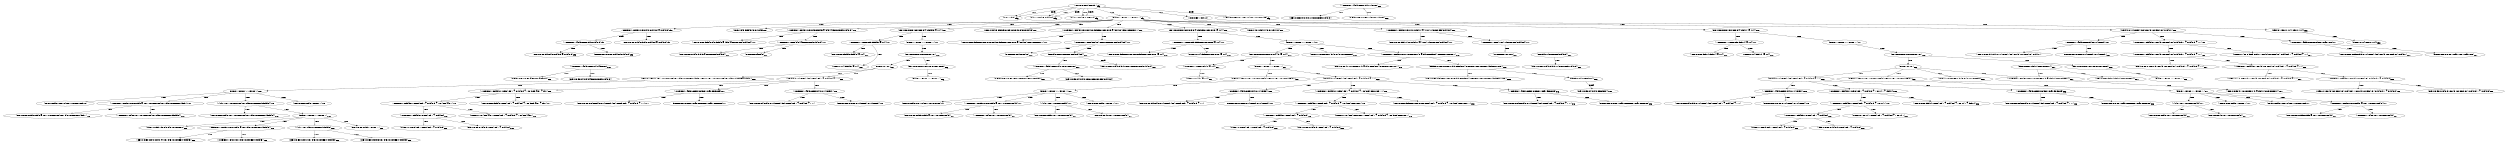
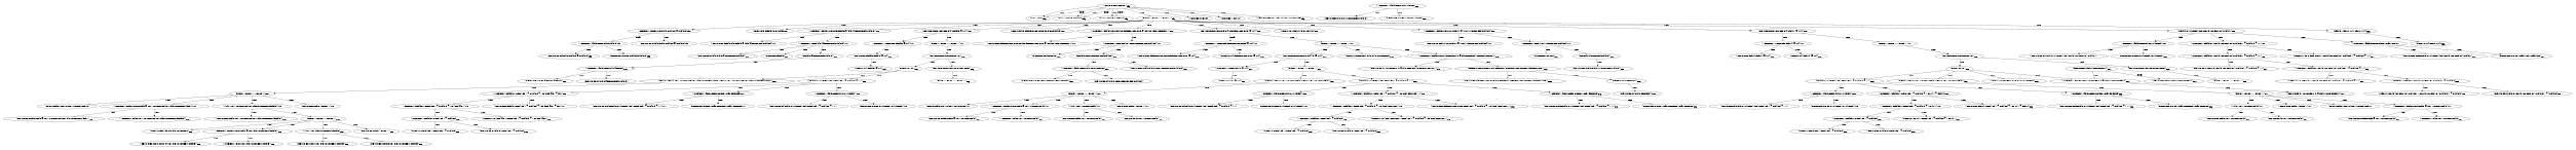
  digraph {
    fontname="DejaVu Sans"
    node [fontname="DejaVu Sans"]
    edge [arrowhead=dot fontname="DejaVu Sans"]
    n1 [label=<(METHOD,resolveEntity)<SUB>196</SUB>>]
    n2 [label=<(PARAM,this)<SUB>196</SUB>>]
    n3 [label=<(PARAM,String publicId)<SUB>196</SUB>>]
    n4 [label=<(PARAM,String systemId)<SUB>196</SUB>>]
    n5 [label=<(BLOCK,&lt;empty&gt;,&lt;empty&gt;)<SUB>197</SUB>>]
+   n6 [label=<(MODIFIER,PUBLIC)>]
    n7 [label=<(MODIFIER,VIRTUAL)>]
    n8 [label=<(METHOD_RETURN,org.xml.sax.InputSource)<SUB>196</SUB>>]
    n9 [label=<(&lt;operator&gt;.assignment,this.publicId = publicId)<SUB>198</SUB>>]
    n10 [label=<(LOCAL,File dtdFile: java.io.File)<SUB>200</SUB>>]
    n11 [label=<(&lt;operator&gt;.assignment,File dtdFile = (File) fileDTDs.get(publicId))<SUB>200</SUB>>]
    n12 [label=<(CONTROL_STRUCTURE,IF,if (dtdFile != null))<SUB>201</SUB>>]
    n13 [label=<(LOCAL,String dtdResourceName: java.lang.String)<SUB>211</SUB>>]
    n14 [label=<(&lt;operator&gt;.assignment,String dtdResourceName = (String) resourceDTDs....)<SUB>211</SUB>>]
    n15 [label=<(CONTROL_STRUCTURE,IF,if (dtdResourceName != null))<SUB>212</SUB>>]
    n16 [label=<(LOCAL,URL dtdUrl: java.net.URL)<SUB>221</SUB>>]
    n17 [label=<(&lt;operator&gt;.assignment,URL dtdUrl = (URL) urlDTDs.get(publicId))<SUB>221</SUB>>]
    n18 [label=<(CONTROL_STRUCTURE,IF,if (dtdUrl != null))<SUB>222</SUB>>]
    n19 [label=<(log,this.owningTask.log(&quot;Could not resolve ( public...)<SUB>233</SUB>>]
    n20 [label=<(RETURN,return null;,return null;)<SUB>236</SUB>>]
    n21 [label=<(&lt;operator&gt;.fieldAccess,this.publicId)<SUB>198</SUB>>]
    n22 [label=<(IDENTIFIER,publicId,this.publicId = publicId)<SUB>198</SUB>>]
    n23 [label=<(IDENTIFIER,dtdFile,File dtdFile = (File) fileDTDs.get(publicId))<SUB>200</SUB>>]
    n24 [label=<(&lt;operator&gt;.cast,(File) fileDTDs.get(publicId))<SUB>200</SUB>>]
    n25 [label=<(&lt;operator&gt;.notEquals,dtdFile != null)<SUB>201</SUB>>]
    n26 [label=<(BLOCK,&lt;empty&gt;,&lt;empty&gt;)<SUB>201</SUB>>]
    n27 [label=<(IDENTIFIER,dtdResourceName,String dtdResourceName = (String) resourceDTDs....)<SUB>211</SUB>>]
    n28 [label=<(&lt;operator&gt;.cast,(String) resourceDTDs.get(publicId))<SUB>211</SUB>>]
    n29 [label=<(&lt;operator&gt;.notEquals,dtdResourceName != null)<SUB>212</SUB>>]
    n30 [label=<(BLOCK,&lt;empty&gt;,&lt;empty&gt;)<SUB>212</SUB>>]
    n31 [label=<(IDENTIFIER,dtdUrl,URL dtdUrl = (URL) urlDTDs.get(publicId))<SUB>221</SUB>>]
    n32 [label=<(&lt;operator&gt;.cast,(URL) urlDTDs.get(publicId))<SUB>221</SUB>>]
    n33 [label=<(&lt;operator&gt;.notEquals,dtdUrl != null)<SUB>222</SUB>>]
    n34 [label=<(BLOCK,&lt;empty&gt;,&lt;empty&gt;)<SUB>222</SUB>>]
    n35 [label=<(&lt;operator&gt;.fieldAccess,this.owningTask)<SUB>233</SUB>>]
    n36 [label=<(&lt;operator&gt;.addition,&quot;Could not resolve ( publicId: &quot; + publicId + &quot;...)<SUB>233</SUB>>]
    n37 [label=<(&lt;operator&gt;.fieldAccess,Project.MSG_INFO)<SUB>234</SUB>>]
    n38 [label=<(LITERAL,null,return null;)<SUB>236</SUB>>]
    n39 [label=<(IDENTIFIER,this,this.publicId = publicId)<SUB>198</SUB>>]
    n40 [label=<(FIELD_IDENTIFIER,publicId,publicId)<SUB>198</SUB>>]
    n41 [label=<(TYPE_REF,File,File)<SUB>200</SUB>>]
+   n42 [label=<(get,this.fileDTDs.get(publicId))<SUB>200</SUB>>]
    n43 [label=<(IDENTIFIER,publicId,this.fileDTDs.get(publicId))<SUB>200</SUB>>]
    n44 [label=<(&lt;operator&gt;.fieldAccess,this.fileDTDs)<SUB>200</SUB>>]
    n45 [label=<(IDENTIFIER,this,this.fileDTDs.get(publicId))>]
    n46 [label=<(FIELD_IDENTIFIER,fileDTDs,fileDTDs)<SUB>200</SUB>>]
    n47 [label=<(IDENTIFIER,dtdFile,dtdFile != null)<SUB>201</SUB>>]
    n48 [label=<(LITERAL,null,dtdFile != null)<SUB>201</SUB>>]
    n49 [label=<(CONTROL_STRUCTURE,TRY,try)<SUB>202</SUB>>]
    n50 [label=<(BLOCK,try,try)<SUB>202</SUB>>]
    n51 [label=<(CONTROL_STRUCTURE,CATCH,catch)<SUB>206</SUB>>]
    n52 [label=<(log,this.owningTask.log(&quot;Resolved &quot; + publicId + &quot; ...)<SUB>203</SUB>>]
    n53 [label=<(RETURN,return new InputSource(new FileInputStream(dtdF...,return new InputSource(new FileInputStream(dtdF...)<SUB>205</SUB>>]
    n54 [label=<(BLOCK,&lt;empty&gt;,&lt;empty&gt;)<SUB>206</SUB>>]
    n55 [label=<(&lt;operator&gt;.fieldAccess,this.owningTask)<SUB>203</SUB>>]
    n56 [label=<(&lt;operator&gt;.addition,&quot;Resolved &quot; + publicId + &quot; to local file &quot; + dt...)<SUB>203</SUB>>]
    n57 [label=<(&lt;operator&gt;.fieldAccess,Project.MSG_VERBOSE)<SUB>204</SUB>>]
    n58 [label=<(BLOCK,&lt;empty&gt;,&lt;empty&gt;)<SUB>205</SUB>>]
    n59 [label=<(IDENTIFIER,this,this.owningTask.log(&quot;Resolved &quot; + publicId + &quot; ...)>]
    n60 [label=<(FIELD_IDENTIFIER,owningTask,owningTask)<SUB>203</SUB>>]
    n61 [label=<(&lt;operator&gt;.addition,&quot;Resolved &quot; + publicId + &quot; to local file &quot;)<SUB>203</SUB>>]
    n62 [label=<(IDENTIFIER,dtdFile,&quot;Resolved &quot; + publicId + &quot; to local file &quot; + dt...)<SUB>204</SUB>>]
    n63 [label=<(IDENTIFIER,Project,this.owningTask.log(&quot;Resolved &quot; + publicId + &quot; ...)<SUB>204</SUB>>]
    n64 [label=<(FIELD_IDENTIFIER,MSG_VERBOSE,MSG_VERBOSE)<SUB>204</SUB>>]
    n65 [label=<(&lt;operator&gt;.addition,&quot;Resolved &quot; + publicId)<SUB>203</SUB>>]
    n66 [label=<(LITERAL,&quot; to local file &quot;,&quot;Resolved &quot; + publicId + &quot; to local file &quot;)<SUB>203</SUB>>]
    n67 [label=<(LITERAL,&quot;Resolved &quot;,&quot;Resolved &quot; + publicId)<SUB>203</SUB>>]
    n68 [label=<(IDENTIFIER,publicId,&quot;Resolved &quot; + publicId)<SUB>203</SUB>>]
    n69 [label=<(LOCAL,$obj0: org.xml.sax.InputSource)<SUB>205</SUB>>]
    n70 [label=<(&lt;operator&gt;.assignment,$obj0 = new InputSource(new FileInputStream(dtd...)<SUB>205</SUB>>]
    n71 [label=<(&lt;init&gt;,new InputSource(new FileInputStream(dtdFile)))<SUB>205</SUB>>]
    n72 [label=<(IDENTIFIER,$obj0,&lt;empty&gt;)<SUB>205</SUB>>]
    n73 [label=<(IDENTIFIER,$obj0,$obj0 = new InputSource(new FileInputStream(dtd...)<SUB>205</SUB>>]
    n74 [label=<(&lt;operator&gt;.alloc,new InputSource(new FileInputStream(dtdFile)))<SUB>205</SUB>>]
    n75 [label=<(IDENTIFIER,$obj0,new InputSource(new FileInputStream(dtdFile)))<SUB>205</SUB>>]
    n76 [label=<(BLOCK,&lt;empty&gt;,&lt;empty&gt;)<SUB>205</SUB>>]
    n77 [label=<(LOCAL,$obj1: java.io.FileInputStream)<SUB>205</SUB>>]
    n78 [label=<(&lt;operator&gt;.assignment,$obj1 = new FileInputStream(dtdFile))<SUB>205</SUB>>]
    n79 [label=<(&lt;init&gt;,new FileInputStream(dtdFile))<SUB>205</SUB>>]
    n80 [label=<(IDENTIFIER,$obj1,&lt;empty&gt;)<SUB>205</SUB>>]
    n81 [label=<(IDENTIFIER,$obj1,$obj1 = new FileInputStream(dtdFile))<SUB>205</SUB>>]
    n82 [label=<(&lt;operator&gt;.alloc,new FileInputStream(dtdFile))<SUB>205</SUB>>]
    n83 [label=<(IDENTIFIER,$obj1,new FileInputStream(dtdFile))<SUB>205</SUB>>]
    n84 [label=<(IDENTIFIER,dtdFile,new FileInputStream(dtdFile))<SUB>205</SUB>>]
    n85 [label=<(TYPE_REF,String,String)<SUB>211</SUB>>]
    n86 [label=<(get,this.resourceDTDs.get(publicId))<SUB>211</SUB>>]
    n87 [label=<(&lt;operator&gt;.fieldAccess,this.resourceDTDs)<SUB>211</SUB>>]
    n88 [label=<(IDENTIFIER,publicId,this.resourceDTDs.get(publicId))<SUB>211</SUB>>]
    n89 [label=<(IDENTIFIER,this,this.resourceDTDs.get(publicId))>]
    n90 [label=<(FIELD_IDENTIFIER,resourceDTDs,resourceDTDs)<SUB>211</SUB>>]
    n91 [label=<(IDENTIFIER,dtdResourceName,dtdResourceName != null)<SUB>212</SUB>>]
    n92 [label=<(LITERAL,null,dtdResourceName != null)<SUB>212</SUB>>]
    n93 [label=<(LOCAL,InputStream is: java.io.InputStream)<SUB>213</SUB>>]
    n94 [label=<(&lt;operator&gt;.assignment,InputStream is = this.getClass().getResourceAsS...)<SUB>213</SUB>>]
    n95 [label=<(CONTROL_STRUCTURE,IF,if (is != null))<SUB>214</SUB>>]
    n96 [label=<(IDENTIFIER,is,InputStream is = this.getClass().getResourceAsS...)<SUB>213</SUB>>]
    n97 [label=<(getResourceAsStream,this.getClass().getResourceAsStream(dtdResource...)<SUB>213</SUB>>]
    n98 [label=<(&lt;operator&gt;.notEquals,is != null)<SUB>214</SUB>>]
    n99 [label=<(BLOCK,&lt;empty&gt;,&lt;empty&gt;)<SUB>214</SUB>>]
    n100 [label=<(getClass,this.getClass())<SUB>213</SUB>>]
    n101 [label=<(IDENTIFIER,dtdResourceName,this.getClass().getResourceAsStream(dtdResource...)<SUB>213</SUB>>]
    n102 [label=<(IDENTIFIER,this,this.getClass())<SUB>213</SUB>>]
    n103 [label=<(LITERAL,null,is != null)<SUB>214</SUB>>]
    n104 [label=<(log,this.owningTask.log(&quot;Resolved &quot; + publicId + &quot; ...)<SUB>215</SUB>>]
    n105 [label=<(RETURN,return new InputSource(is);,return new InputSource(is);)<SUB>217</SUB>>]
    n106 [label=<(&lt;operator&gt;.fieldAccess,this.owningTask)<SUB>215</SUB>>]
    n107 [label=<(&lt;operator&gt;.addition,&quot;Resolved &quot; + publicId + &quot; to local resource &quot; ...)<SUB>215</SUB>>]
    n108 [label=<(&lt;operator&gt;.fieldAccess,Project.MSG_VERBOSE)<SUB>216</SUB>>]
    n109 [label=<(BLOCK,&lt;empty&gt;,&lt;empty&gt;)<SUB>217</SUB>>]
    n110 [label=<(IDENTIFIER,this,this.owningTask.log(&quot;Resolved &quot; + publicId + &quot; ...)>]
    n111 [label=<(FIELD_IDENTIFIER,owningTask,owningTask)<SUB>215</SUB>>]
    n112 [label=<(&lt;operator&gt;.addition,&quot;Resolved &quot; + publicId + &quot; to local resource &quot;)<SUB>215</SUB>>]
    n113 [label=<(IDENTIFIER,dtdResourceName,&quot;Resolved &quot; + publicId + &quot; to local resource &quot; ...)<SUB>216</SUB>>]
    n114 [label=<(IDENTIFIER,Project,this.owningTask.log(&quot;Resolved &quot; + publicId + &quot; ...)<SUB>216</SUB>>]
    n115 [label=<(FIELD_IDENTIFIER,MSG_VERBOSE,MSG_VERBOSE)<SUB>216</SUB>>]
    n116 [label=<(&lt;operator&gt;.addition,&quot;Resolved &quot; + publicId)<SUB>215</SUB>>]
    n117 [label=<(LITERAL,&quot; to local resource &quot;,&quot;Resolved &quot; + publicId + &quot; to local resource &quot;)<SUB>215</SUB>>]
    n118 [label=<(LITERAL,&quot;Resolved &quot;,&quot;Resolved &quot; + publicId)<SUB>215</SUB>>]
    n119 [label=<(IDENTIFIER,publicId,&quot;Resolved &quot; + publicId)<SUB>215</SUB>>]
    n120 [label=<(LOCAL,$obj2: org.xml.sax.InputSource)<SUB>217</SUB>>]
    n121 [label=<(&lt;operator&gt;.assignment,$obj2 = new InputSource(is))<SUB>217</SUB>>]
    n122 [label=<(&lt;init&gt;,new InputSource(is))<SUB>217</SUB>>]
    n123 [label=<(IDENTIFIER,$obj2,&lt;empty&gt;)<SUB>217</SUB>>]
    n124 [label=<(IDENTIFIER,$obj2,$obj2 = new InputSource(is))<SUB>217</SUB>>]
    n125 [label=<(&lt;operator&gt;.alloc,new InputSource(is))<SUB>217</SUB>>]
    n126 [label=<(IDENTIFIER,$obj2,new InputSource(is))<SUB>217</SUB>>]
    n127 [label=<(IDENTIFIER,is,new InputSource(is))<SUB>217</SUB>>]
    n128 [label=<(TYPE_REF,URL,URL)<SUB>221</SUB>>]
    n129 [label=<(get,this.urlDTDs.get(publicId))<SUB>221</SUB>>]
    n130 [label=<(IDENTIFIER,publicId,this.urlDTDs.get(publicId))<SUB>221</SUB>>]
    n131 [label=<(&lt;operator&gt;.fieldAccess,this.urlDTDs)<SUB>221</SUB>>]
    n132 [label=<(IDENTIFIER,this,this.urlDTDs.get(publicId))>]
    n133 [label=<(FIELD_IDENTIFIER,urlDTDs,urlDTDs)<SUB>221</SUB>>]
    n134 [label=<(IDENTIFIER,dtdUrl,dtdUrl != null)<SUB>222</SUB>>]
    n135 [label=<(LITERAL,null,dtdUrl != null)<SUB>222</SUB>>]
    n136 [label=<(CONTROL_STRUCTURE,TRY,try)<SUB>223</SUB>>]
    n137 [label=<(BLOCK,try,try)<SUB>223</SUB>>]
    n138 [label=<(CONTROL_STRUCTURE,CATCH,catch)<SUB>228</SUB>>]
    n139 [label=<(LOCAL,InputStream is: java.io.InputStream)<SUB>224</SUB>>]
    n140 [label=<(&lt;operator&gt;.assignment,InputStream is = dtdUrl.openStream())<SUB>224</SUB>>]
    n141 [label=<(log,this.owningTask.log(&quot;Resolved &quot; + publicId + &quot; ...)<SUB>225</SUB>>]
    n142 [label=<(RETURN,return new InputSource(is);,return new InputSource(is);)<SUB>227</SUB>>]
    n143 [label=<(BLOCK,&lt;empty&gt;,&lt;empty&gt;)<SUB>228</SUB>>]
    n144 [label=<(IDENTIFIER,is,InputStream is = dtdUrl.openStream())<SUB>224</SUB>>]
    n145 [label=<(&lt;operator&gt;.fieldAccess,this.owningTask)<SUB>225</SUB>>]
    n146 [label=<(&lt;operator&gt;.addition,&quot;Resolved &quot; + publicId + &quot; to url &quot; + dtdUrl)<SUB>225</SUB>>]
    n147 [label=<(&lt;operator&gt;.fieldAccess,Project.MSG_VERBOSE)<SUB>226</SUB>>]
    n148 [label=<(BLOCK,&lt;empty&gt;,&lt;empty&gt;)<SUB>227</SUB>>]
    n149 [label=<(openStream,dtdUrl.openStream())<SUB>224</SUB>>]
    n150 [label=<(IDENTIFIER,dtdUrl,dtdUrl.openStream())<SUB>224</SUB>>]
    n151 [label=<(IDENTIFIER,this,this.owningTask.log(&quot;Resolved &quot; + publicId + &quot; ...)>]
    n152 [label=<(FIELD_IDENTIFIER,owningTask,owningTask)<SUB>225</SUB>>]
    n153 [label=<(&lt;operator&gt;.addition,&quot;Resolved &quot; + publicId + &quot; to url &quot;)<SUB>225</SUB>>]
    n154 [label=<(IDENTIFIER,dtdUrl,&quot;Resolved &quot; + publicId + &quot; to url &quot; + dtdUrl)<SUB>226</SUB>>]
    n155 [label=<(IDENTIFIER,Project,this.owningTask.log(&quot;Resolved &quot; + publicId + &quot; ...)<SUB>226</SUB>>]
    n156 [label=<(FIELD_IDENTIFIER,MSG_VERBOSE,MSG_VERBOSE)<SUB>226</SUB>>]
    n157 [label=<(&lt;operator&gt;.addition,&quot;Resolved &quot; + publicId)<SUB>225</SUB>>]
    n158 [label=<(LITERAL,&quot; to url &quot;,&quot;Resolved &quot; + publicId + &quot; to url &quot;)<SUB>225</SUB>>]
    n159 [label=<(LITERAL,&quot;Resolved &quot;,&quot;Resolved &quot; + publicId)<SUB>225</SUB>>]
    n160 [label=<(IDENTIFIER,publicId,&quot;Resolved &quot; + publicId)<SUB>225</SUB>>]
    n161 [label=<(LOCAL,$obj3: org.xml.sax.InputSource)<SUB>227</SUB>>]
    n162 [label=<(&lt;operator&gt;.assignment,$obj3 = new InputSource(is))<SUB>227</SUB>>]
    n163 [label=<(&lt;init&gt;,new InputSource(is))<SUB>227</SUB>>]
    n164 [label=<(IDENTIFIER,$obj3,&lt;empty&gt;)<SUB>227</SUB>>]
    n165 [label=<(IDENTIFIER,$obj3,$obj3 = new InputSource(is))<SUB>227</SUB>>]
    n166 [label=<(&lt;operator&gt;.alloc,new InputSource(is))<SUB>227</SUB>>]
    n167 [label=<(IDENTIFIER,$obj3,new InputSource(is))<SUB>227</SUB>>]
    n168 [label=<(IDENTIFIER,is,new InputSource(is))<SUB>227</SUB>>]
    n169 [label=<(IDENTIFIER,this,this.owningTask.log(&quot;Could not resolve ( public...)>]
    n170 [label=<(FIELD_IDENTIFIER,owningTask,owningTask)<SUB>233</SUB>>]
    n171 [label=<(&lt;operator&gt;.addition,&quot;Could not resolve ( publicId: &quot; + publicId + &quot;...)<SUB>233</SUB>>]
    n172 [label=<(LITERAL,&quot;) to a local entity&quot;,&quot;Could not resolve ( publicId: &quot; + publicId + &quot;...)<SUB>234</SUB>>]
    n173 [label=<(IDENTIFIER,Project,this.owningTask.log(&quot;Could not resolve ( public...)<SUB>234</SUB>>]
    n174 [label=<(FIELD_IDENTIFIER,MSG_INFO,MSG_INFO)<SUB>234</SUB>>]
    n175 [label=<(&lt;operator&gt;.addition,&quot;Could not resolve ( publicId: &quot; + publicId + &quot;...)<SUB>233</SUB>>]
    n176 [label=<(IDENTIFIER,systemId,&quot;Could not resolve ( publicId: &quot; + publicId + &quot;...)<SUB>234</SUB>>]
    n177 [label=<(&lt;operator&gt;.addition,&quot;Could not resolve ( publicId: &quot; + publicId)<SUB>233</SUB>>]
    n178 [label=<(LITERAL,&quot;, systemId: &quot;,&quot;Could not resolve ( publicId: &quot; + publicId + &quot;...)<SUB>234</SUB>>]
    n179 [label=<(LITERAL,&quot;Could not resolve ( publicId: &quot;,&quot;Could not resolve ( publicId: &quot; + publicId)<SUB>233</SUB>>]
    n180 [label=<(IDENTIFIER,publicId,&quot;Could not resolve ( publicId: &quot; + publicId)<SUB>233</SUB>>]
    n1 -> n2 [label="AST: "]
    n1 -> n2 [arrowhead=onormal label="DDG: "]
    n1 -> n3 [label="AST: "]
    n1 -> n3 [arrowhead=onormal label="DDG: "]
    n1 -> n4 [label="AST: "]
    n1 -> n4 [arrowhead=onormal label="DDG: "]
    n1 -> n5 [arrowhead=onormal label="AST: "]
+   n1 -> n6 [arrowhead=tee label="AST: "]
    n1 -> n7 [label="AST: "]
-   n1 -> n8 [arrowhead=onormal label="DDG: "]
+   n1 -> n8 [arrowhead=onormal label="AST: "]
    n5 -> n9 [label="AST: "]
    n5 -> n10 [label="AST: "]
    n5 -> n11 [arrowhead=onormal label="AST: "]
    n5 -> n12 [arrowhead=onormal label="AST: "]
    n5 -> n13 [arrowhead=onormal label="AST: "]
    n5 -> n14 [arrowhead=onormal label="AST: "]
    n5 -> n15 [arrowhead=tee label="AST: "]
    n5 -> n16 [arrowhead=onormal label="AST: "]
    n5 -> n17 [arrowhead=tee label="AST: "]
    n5 -> n18 [label="AST: "]
    n5 -> n19 [arrowhead=tee label="AST: "]
    n5 -> n20 [arrowhead=tee label="AST: "]
    n9 -> n21 [arrowhead=onormal label="DDG: "]
    n9 -> n22 [label="AST: "]
    n11 -> n23 [label="AST: "]
    n11 -> n24 [arrowhead=tee label="AST: "]
    n12 -> n25 [label="AST: "]
    n12 -> n26 [arrowhead=onormal label="AST: "]
    n14 -> n27 [label="AST: "]
    n14 -> n28 [label="AST: "]
-   n15 -> n29 [arrowhead=tee label="AST: "]
+   n15 -> n29 [arrowhead=tee label="DDG: "]
    n15 -> n30 [arrowhead=tee label="AST: "]
    n17 -> n31 [arrowhead=onormal label="AST: "]
    n17 -> n32 [label="AST: "]
    n18 -> n33 [arrowhead=onormal label="AST: "]
    n18 -> n34 [arrowhead=onormal label="AST: "]
    n19 -> n35 [label="AST: "]
    n19 -> n36 [label="AST: "]
    n19 -> n37 [label="AST: "]
    n20 -> n38 [arrowhead=tee label="AST: "]
    n21 -> n39 [label="AST: "]
    n21 -> n40 [label="AST: "]
    n24 -> n41 [arrowhead=tee label="AST: "]
+   n24 -> n42 [label="AST: "]
    n24 -> n43 [arrowhead=tee label="AST: "]
    n25 -> n47 [label="AST: "]
-   n25 -> n48 [label="AST: "]
+   n47 -> n48 [label="AST: "]
    n26 -> n49 [label="AST: "]
    n28 -> n85 [label="AST: "]
    n28 -> n86 [label="AST: "]
    n29 -> n91 [label="AST: "]
    n29 -> n92 [arrowhead=tee label="AST: "]
    n30 -> n93 [arrowhead=onormal label="AST: "]
    n30 -> n94 [arrowhead=tee label="AST: "]
    n30 -> n95 [arrowhead=onormal label="AST: "]
    n32 -> n128 [arrowhead=onormal label="AST: "]
+   n32 -> n129 [arrowhead=onormal label="AST: "]
    n33 -> n134 [arrowhead=onormal label="AST: "]
    n33 -> n135 [label="AST: "]
    n34 -> n136 [label="AST: "]
    n35 -> n169 [label="AST: "]
    n35 -> n170 [arrowhead=tee label="AST: "]
    n36 -> n171 [arrowhead=tee label="AST: "]
    n36 -> n172 [arrowhead=tee label="AST: "]
    n37 -> n173 [arrowhead=onormal label="AST: "]
    n37 -> n174 [arrowhead=tee label="AST: "]
+   n42 -> n44 [label="AST: "]
    n44 -> n45 [label="AST: "]
    n44 -> n46 [arrowhead=tee label="AST: "]
    n49 -> n50 [label="AST: "]
    n49 -> n51 [arrowhead=tee label="AST: "]
    n50 -> n52 [arrowhead=onormal label="AST: "]
    n50 -> n53 [label="AST: "]
    n51 -> n54 [arrowhead=onormal label="AST: "]
    n52 -> n55 [arrowhead=onormal label="AST: "]
    n52 -> n56 [arrowhead=onormal label="AST: "]
    n52 -> n57 [label="AST: "]
    n53 -> n58 [arrowhead=tee label="AST: "]
    n55 -> n59 [arrowhead=onormal label="AST: "]
    n55 -> n60 [label="AST: "]
    n56 -> n61 [arrowhead=onormal label="AST: "]
    n56 -> n62 [arrowhead=onormal label="AST: "]
    n57 -> n63 [arrowhead=tee label="AST: "]
    n57 -> n64 [label="AST: "]
    n58 -> n69 [arrowhead=onormal label="AST: "]
    n58 -> n70 [arrowhead=onormal label="AST: "]
    n58 -> n71 [arrowhead=tee label="AST: "]
    n58 -> n72 [arrowhead=onormal label="AST: "]
    n61 -> n65 [arrowhead=onormal label="AST: "]
    n61 -> n66 [arrowhead=onormal label="AST: "]
    n65 -> n67 [arrowhead=onormal label="AST: "]
    n65 -> n68 [label="AST: "]
    n70 -> n73 [arrowhead=onormal label="AST: "]
    n70 -> n74 [label="AST: "]
    n71 -> n75 [label="AST: "]
    n71 -> n76 [arrowhead=tee label="AST: "]
    n76 -> n77 [arrowhead=tee label="AST: "]
    n76 -> n78 [label="AST: "]
    n76 -> n79 [arrowhead=onormal label="AST: "]
    n76 -> n80 [label="AST: "]
    n78 -> n81 [arrowhead=tee label="AST: "]
    n78 -> n82 [arrowhead=tee label="AST: "]
    n79 -> n83 [arrowhead=tee label="AST: "]
    n79 -> n84 [arrowhead=onormal label="AST: "]
    n86 -> n87 [arrowhead=onormal label="AST: "]
-   n86 -> n88 [arrowhead=tee label="DDG: "]
+   n86 -> n88 [arrowhead=tee label="AST: "]
    n87 -> n89 [label="AST: "]
    n87 -> n90 [label="AST: "]
    n94 -> n96 [label="AST: "]
    n94 -> n97 [arrowhead=tee label="AST: "]
    n95 -> n98 [label="AST: "]
    n95 -> n99 [arrowhead=tee label="AST: "]
    n97 -> n100 [label="AST: "]
    n97 -> n101 [arrowhead=onormal label="AST: "]
    n98 -> n103 [arrowhead=onormal label="AST: "]
    n99 -> n104 [label="AST: "]
    n99 -> n105 [arrowhead=onormal label="AST: "]
-   n100 -> n102 [arrowhead=tee label="DDG: "]
+   n100 -> n102 [arrowhead=tee label="AST: "]
    n104 -> n106 [arrowhead=tee label="AST: "]
    n104 -> n107 [arrowhead=tee label="AST: "]
    n104 -> n108 [arrowhead=tee label="AST: "]
    n105 -> n109 [arrowhead=tee label="AST: "]
    n106 -> n110 [label="AST: "]
    n106 -> n111 [arrowhead=onormal label="AST: "]
    n107 -> n112 [label="AST: "]
    n107 -> n113 [arrowhead=tee label="AST: "]
    n108 -> n114 [label="AST: "]
    n108 -> n115 [arrowhead=onormal label="AST: "]
    n109 -> n120 [label="AST: "]
    n109 -> n121 [arrowhead=onormal label="AST: "]
    n109 -> n122 [arrowhead=onormal label="AST: "]
    n109 -> n123 [arrowhead=onormal label="AST: "]
    n112 -> n116 [arrowhead=onormal label="AST: "]
    n112 -> n117 [label="AST: "]
    n116 -> n118 [arrowhead=onormal label="AST: "]
    n116 -> n119 [arrowhead=onormal label="AST: "]
    n121 -> n124 [arrowhead=tee label="AST: "]
    n121 -> n125 [arrowhead=tee label="AST: "]
    n122 -> n126 [arrowhead=onormal label="AST: "]
    n122 -> n127 [arrowhead=tee label="AST: "]
    n129 -> n130 [label="AST: "]
    n131 -> n132 [label="AST: "]
-   n133 -> n131 [arrowhead=onormal label="AST: "]
+   n131 -> n133 [arrowhead=onormal label="AST: "]
    n136 -> n137 [label="AST: "]
    n136 -> n138 [arrowhead=tee label="AST: "]
    n137 -> n139 [arrowhead=onormal label="AST: "]
    n137 -> n140 [arrowhead=onormal label="AST: "]
    n137 -> n141 [arrowhead=tee label="AST: "]
    n137 -> n142 [arrowhead=onormal label="AST: "]
    n138 -> n143 [arrowhead=onormal label="AST: "]
    n140 -> n144 [label="AST: "]
    n141 -> n145 [arrowhead=tee label="AST: "]
    n141 -> n146 [label="AST: "]
    n141 -> n147 [label="AST: "]
    n142 -> n148 [arrowhead=onormal label="AST: "]
    n145 -> n151 [arrowhead=onormal label="AST: "]
    n145 -> n152 [arrowhead=onormal label="AST: "]
    n146 -> n153 [arrowhead=tee label="AST: "]
    n146 -> n154 [label="AST: "]
    n147 -> n155 [arrowhead=onormal label="AST: "]
    n147 -> n156 [arrowhead=tee label="AST: "]
    n148 -> n161 [arrowhead=tee label="AST: "]
    n148 -> n162 [arrowhead=tee label="AST: "]
    n148 -> n163 [label="AST: "]
    n148 -> n164 [label="AST: "]
    n149 -> n140 [arrowhead=onormal label="AST: "]
-   n149 -> n150 [label="AST: "]
+   n149 -> n150 [label="DDG: "]
    n153 -> n157 [arrowhead=onormal label="AST: "]
    n153 -> n158 [label="AST: "]
    n157 -> n159 [arrowhead=tee label="AST: "]
    n157 -> n160 [arrowhead=onormal label="AST: "]
    n162 -> n165 [label="AST: "]
    n162 -> n166 [label="AST: "]
    n163 -> n167 [arrowhead=tee label="AST: "]
    n163 -> n168 [label="AST: "]
    n171 -> n175 [arrowhead=tee label="AST: "]
    n171 -> n176 [arrowhead=onormal label="AST: "]
    n175 -> n177 [arrowhead=tee label="AST: "]
    n175 -> n178 [arrowhead=onormal label="AST: "]
    n177 -> n179 [arrowhead=tee label="AST: "]
    n177 -> n180 [arrowhead=onormal label="AST: "]
  }
